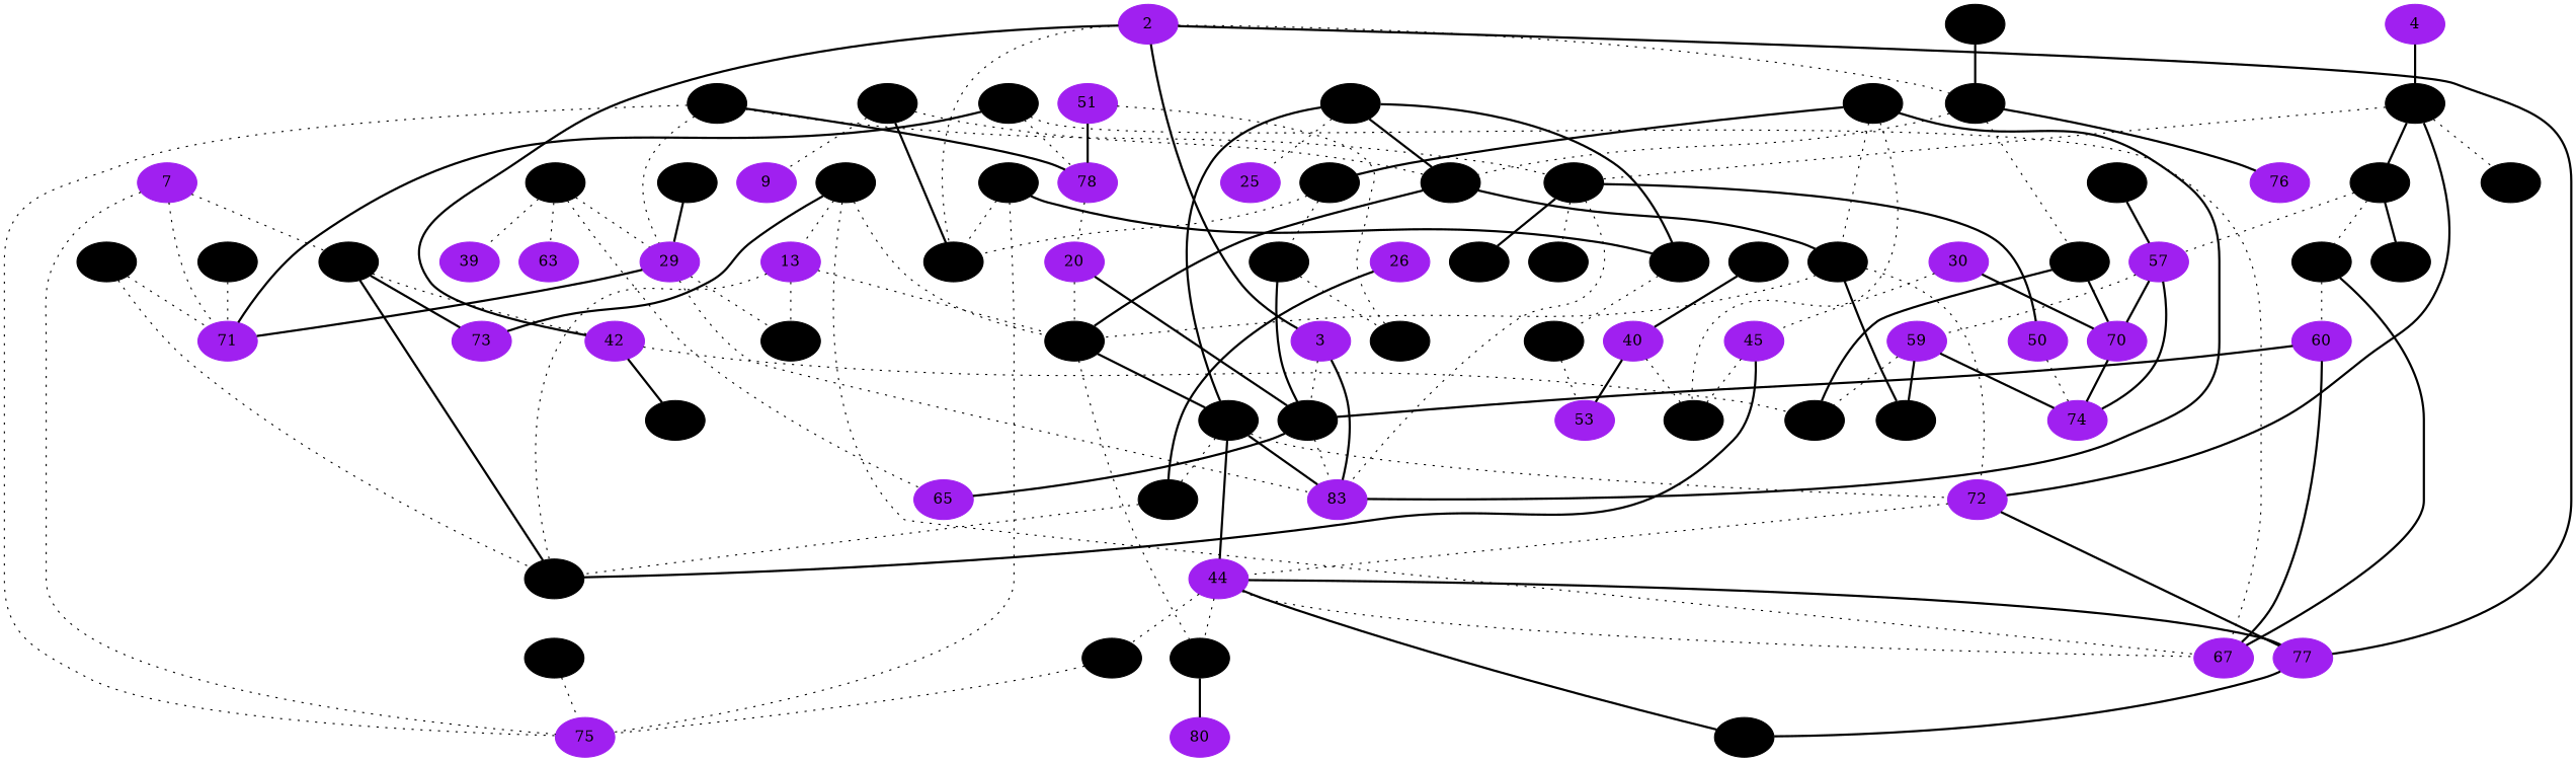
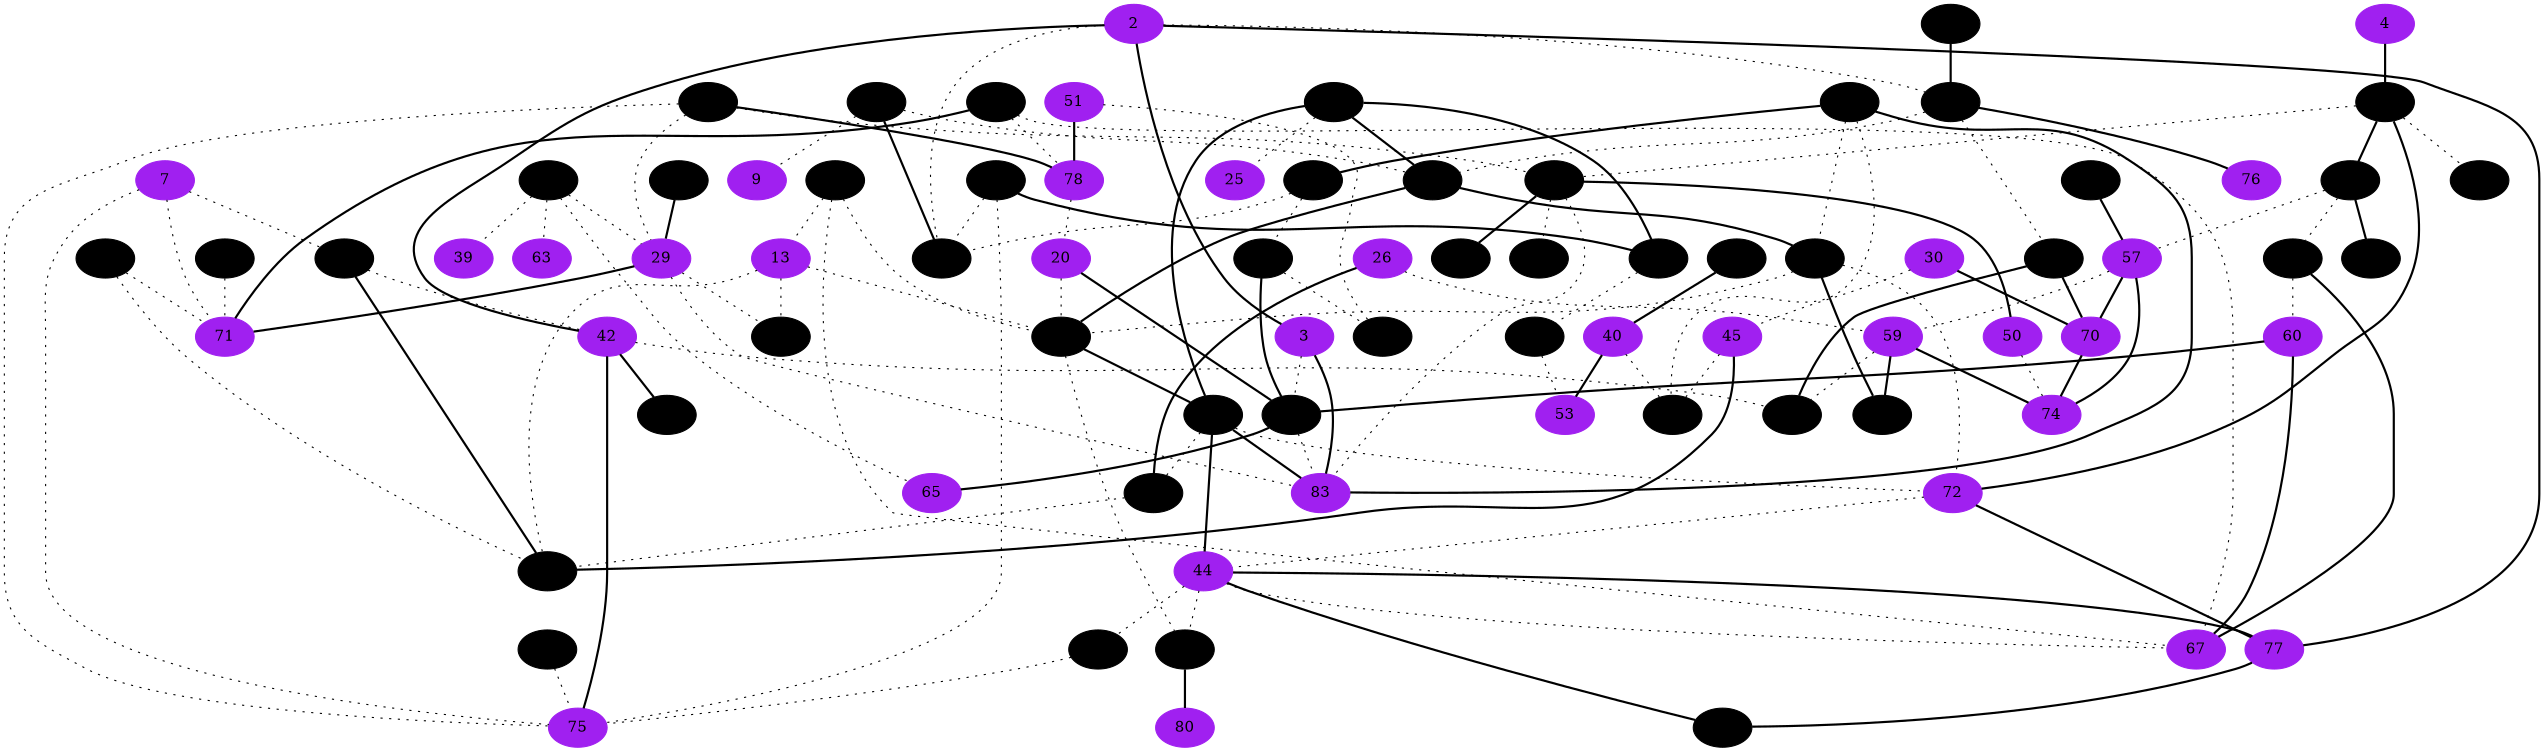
  graph {
    node [color=black style=filled]
    edge [style=dotted]
    1
    24
    29 [color=purple]
    75 [color=purple]
    78 [color=purple]
    83 [color=purple]
    50 [color=purple]
    43
    54
    36
    71 [color=purple]
    20 [color=purple]
    2 [color=purple]
    3 [color=purple]
    18
    37
    42 [color=purple]
    77 [color=purple]
    62
    19
    38
    76 [color=purple]
    66
    58
    79
    65 [color=purple]
    4 [color=purple]
    8
    12
    17
    72 [color=purple]
    5
    9 [color=purple]
    32
    27
    6
    7 [color=purple]
    34
-   73 [color=purple]
    68
    40 [color=purple]
    49
    53 [color=purple]
    57 [color=purple]
    33
    69
    44 [color=purple]
    10
    59 [color=purple]
    70 [color=purple]
    74 [color=purple]
    13 [color=purple]
    11
    67 [color=purple]
    47
    48
    14
    25 [color=purple]
    41
    46
    55
    15
    16
    22
    56
    81
    60 [color=purple]
    21
    39 [color=purple]
    63 [color=purple]
    82
    23
    45 [color=purple]
    26 [color=purple]
    28
    30 [color=purple]
    31
    80 [color=purple]
    35
    61
    51 [color=purple]
    52
    64
    1 -- 24
    1 -- 29
    1 -- 75
    1 -- 78 [style=bold]
    24 -- 83
    24 -- 50 [style=bold]
    24 -- 43 [style=bold]
    24 -- 54
    29 -- 83
    29 -- 36
    29 -- 71 [style=bold]
    78 -- 20
    50 -- 74
    20 -- 62 [style=bold]
    20 -- 32
    2 -- 3 [style=bold]
    2 -- 18
    2 -- 37
    2 -- 42 [style=bold]
    2 -- 77 [style=bold]
    3 -- 83 [style=bold]
    3 -- 62
    18 -- 19
    18 -- 38
    18 -- 76 [style=bold]
+   42 -- 75 [style=bold]
    42 -- 66
    42 -- 58 [style=bold]
    77 -- 79 [style=bold]
    62 -- 83
    62 -- 65 [style=bold]
    19 -- 32 [style=bold]
    19 -- 27 [style=bold]
    38 -- 66 [style=bold]
    38 -- 70 [style=bold]
    4 -- 8 [style=bold]
    8 -- 24
    8 -- 12
    8 -- 17 [style=bold]
    8 -- 72 [style=bold]
    17 -- 57
    17 -- 33
    17 -- 69 [style=bold]
    72 -- 77 [style=bold]
    72 -- 44
    5 -- 37 [style=bold]
    5 -- 19
    5 -- 9
    32 -- 47 [style=bold]
    32 -- 48
    27 -- 72
    27 -- 32
    27 -- 81 [style=bold]
    6 -- 29 [style=bold]
    7 -- 75
    7 -- 71
    7 -- 34
    34 -- 42
-   34 -- 73 [style=bold]
    34 -- 68 [style=bold]
    40 -- 49
    40 -- 53 [style=bold]
    57 -- 59
    57 -- 70 [style=bold]
    57 -- 74 [style=bold]
    33 -- 67 [style=bold]
    33 -- 60
    44 -- 77 [style=bold]
    44 -- 79 [style=bold]
    44 -- 67
    44 -- 47 [style=bold]
    44 -- 48
    44 -- 61
    10 -- 57 [style=bold]
    59 -- 66
    59 -- 74 [style=bold]
    59 -- 81 [style=bold]
    70 -- 74 [style=bold]
    13 -- 36
    13 -- 32
    13 -- 68
    11 -- 32
-   11 -- 73 [style=bold]
    11 -- 13
    11 -- 67
    47 -- 83 [style=bold]
    47 -- 72
    47 -- 55
    48 -- 80 [style=bold]
    14 -- 19 [style=bold]
    14 -- 47 [style=bold]
    14 -- 25
    14 -- 41 [style=bold]
    41 -- 46
    46 -- 53
    55 -- 68
    15 -- 18 [style=bold]
    16 -- 83 [style=bold]
    16 -- 27
    16 -- 49
    16 -- 22 [style=bold]
    22 -- 37
    22 -- 56
    56 -- 62 [style=bold]
    56 -- 82
    60 -- 62 [style=bold]
    60 -- 67 [style=bold]
    21 -- 29
    21 -- 65
    21 -- 39
    21 -- 63
    23 -- 71
    23 -- 68
    45 -- 68 [style=bold]
    45 -- 49
+   26 -- 59
    26 -- 55 [style=bold]
    28 -- 71
    30 -- 70 [style=bold]
    30 -- 45
    31 -- 75
    31 -- 37
    31 -- 41 [style=bold]
    35 -- 40 [style=bold]
    61 -- 75
    51 -- 78 [style=bold]
    51 -- 82
    52 -- 78
    52 -- 71 [style=bold]
    52 -- 67
    64 -- 75
  }
